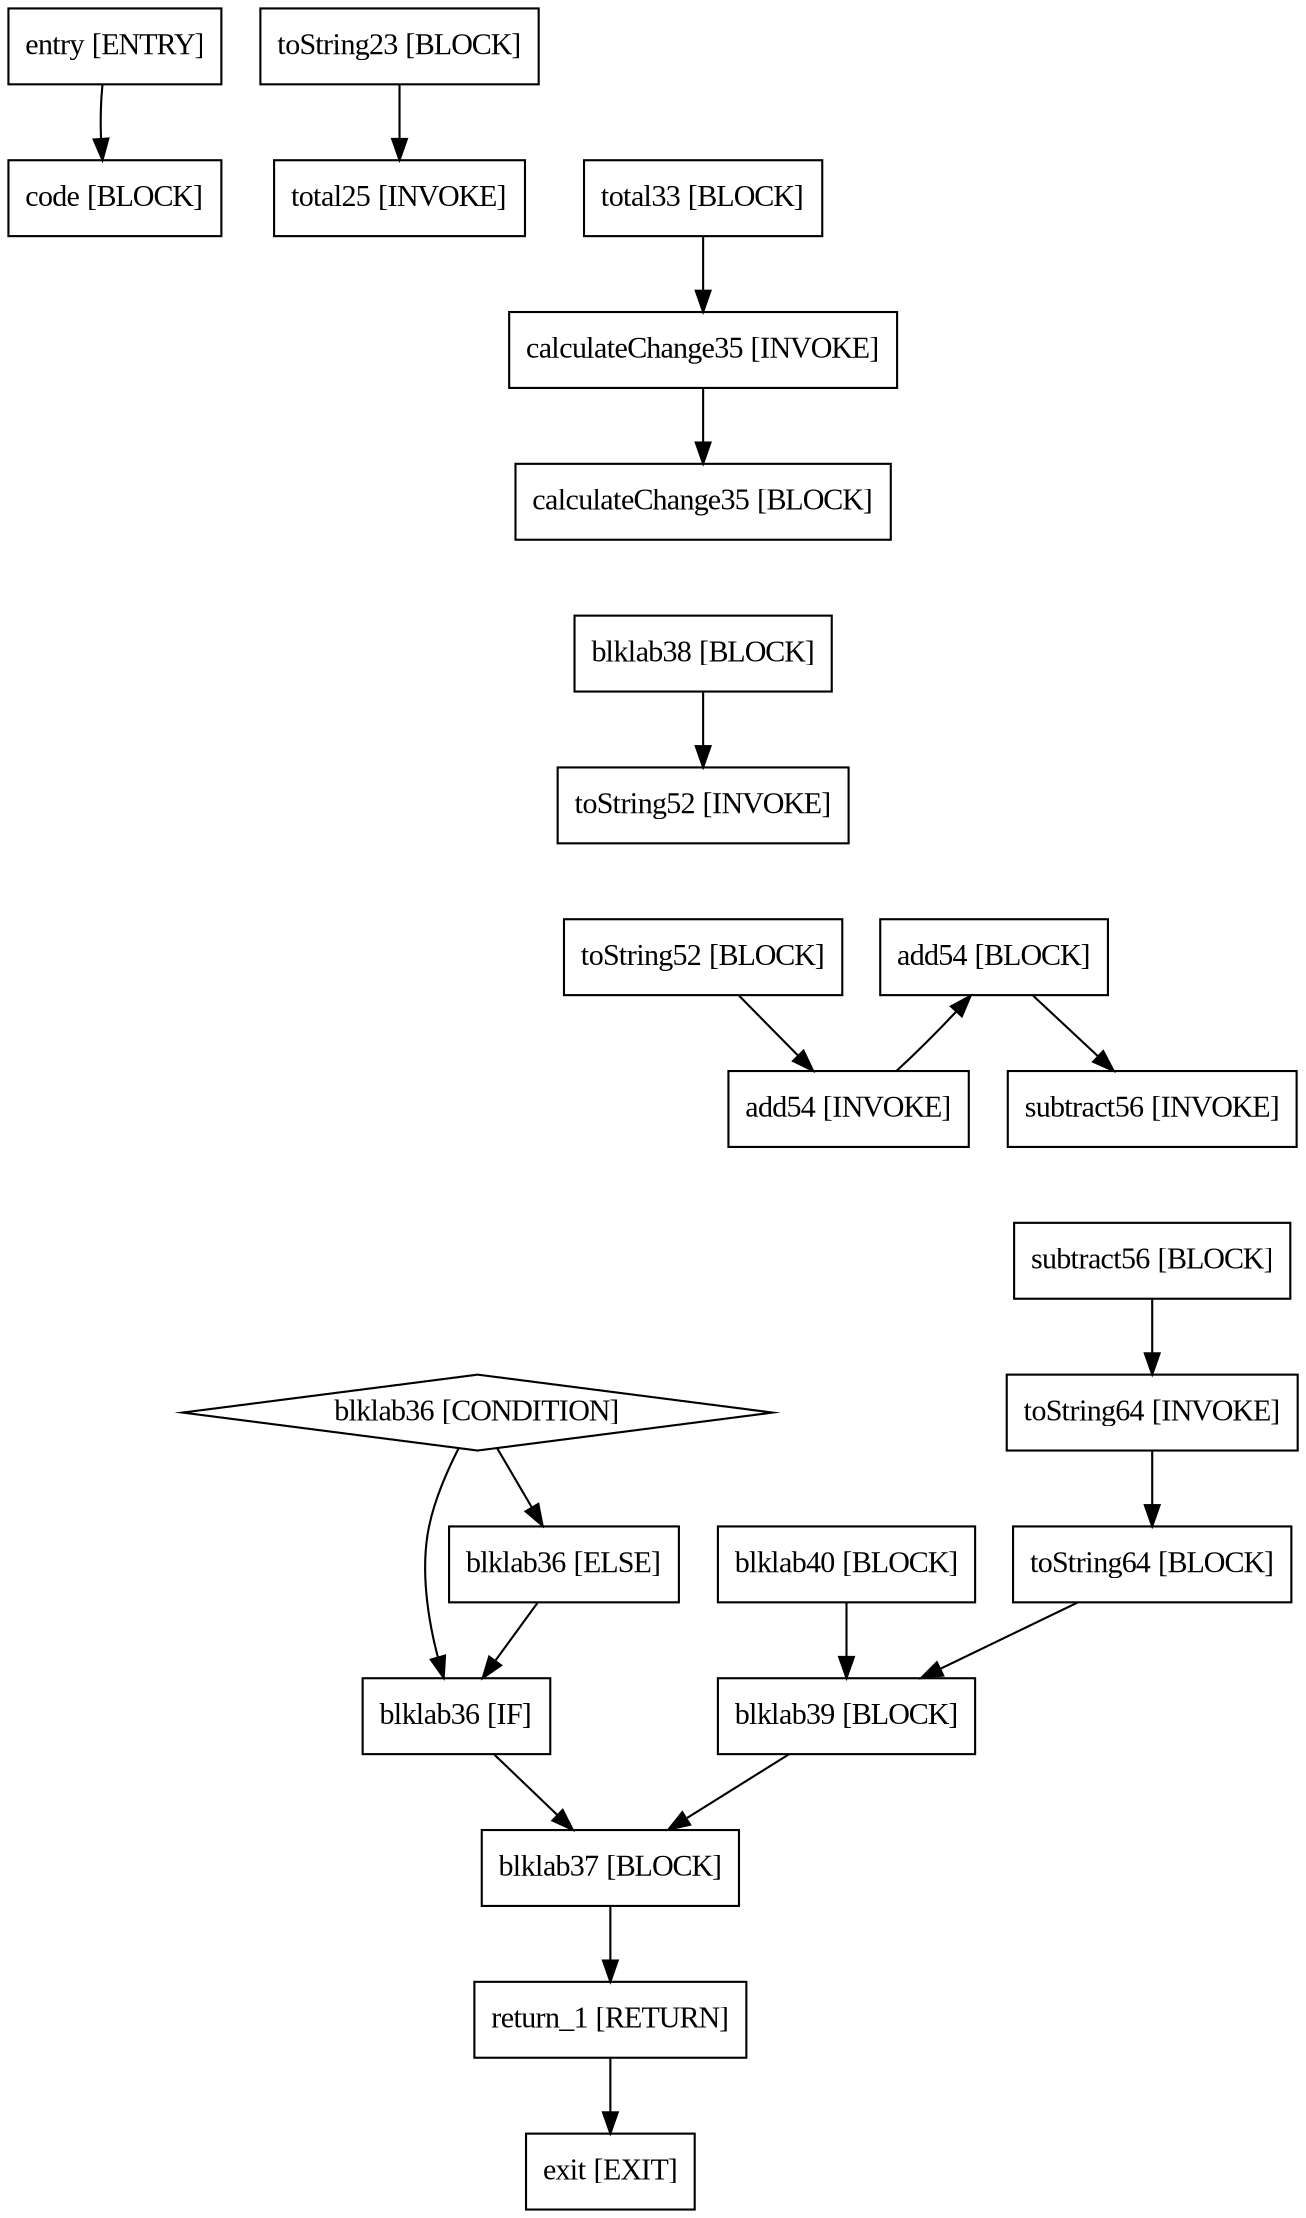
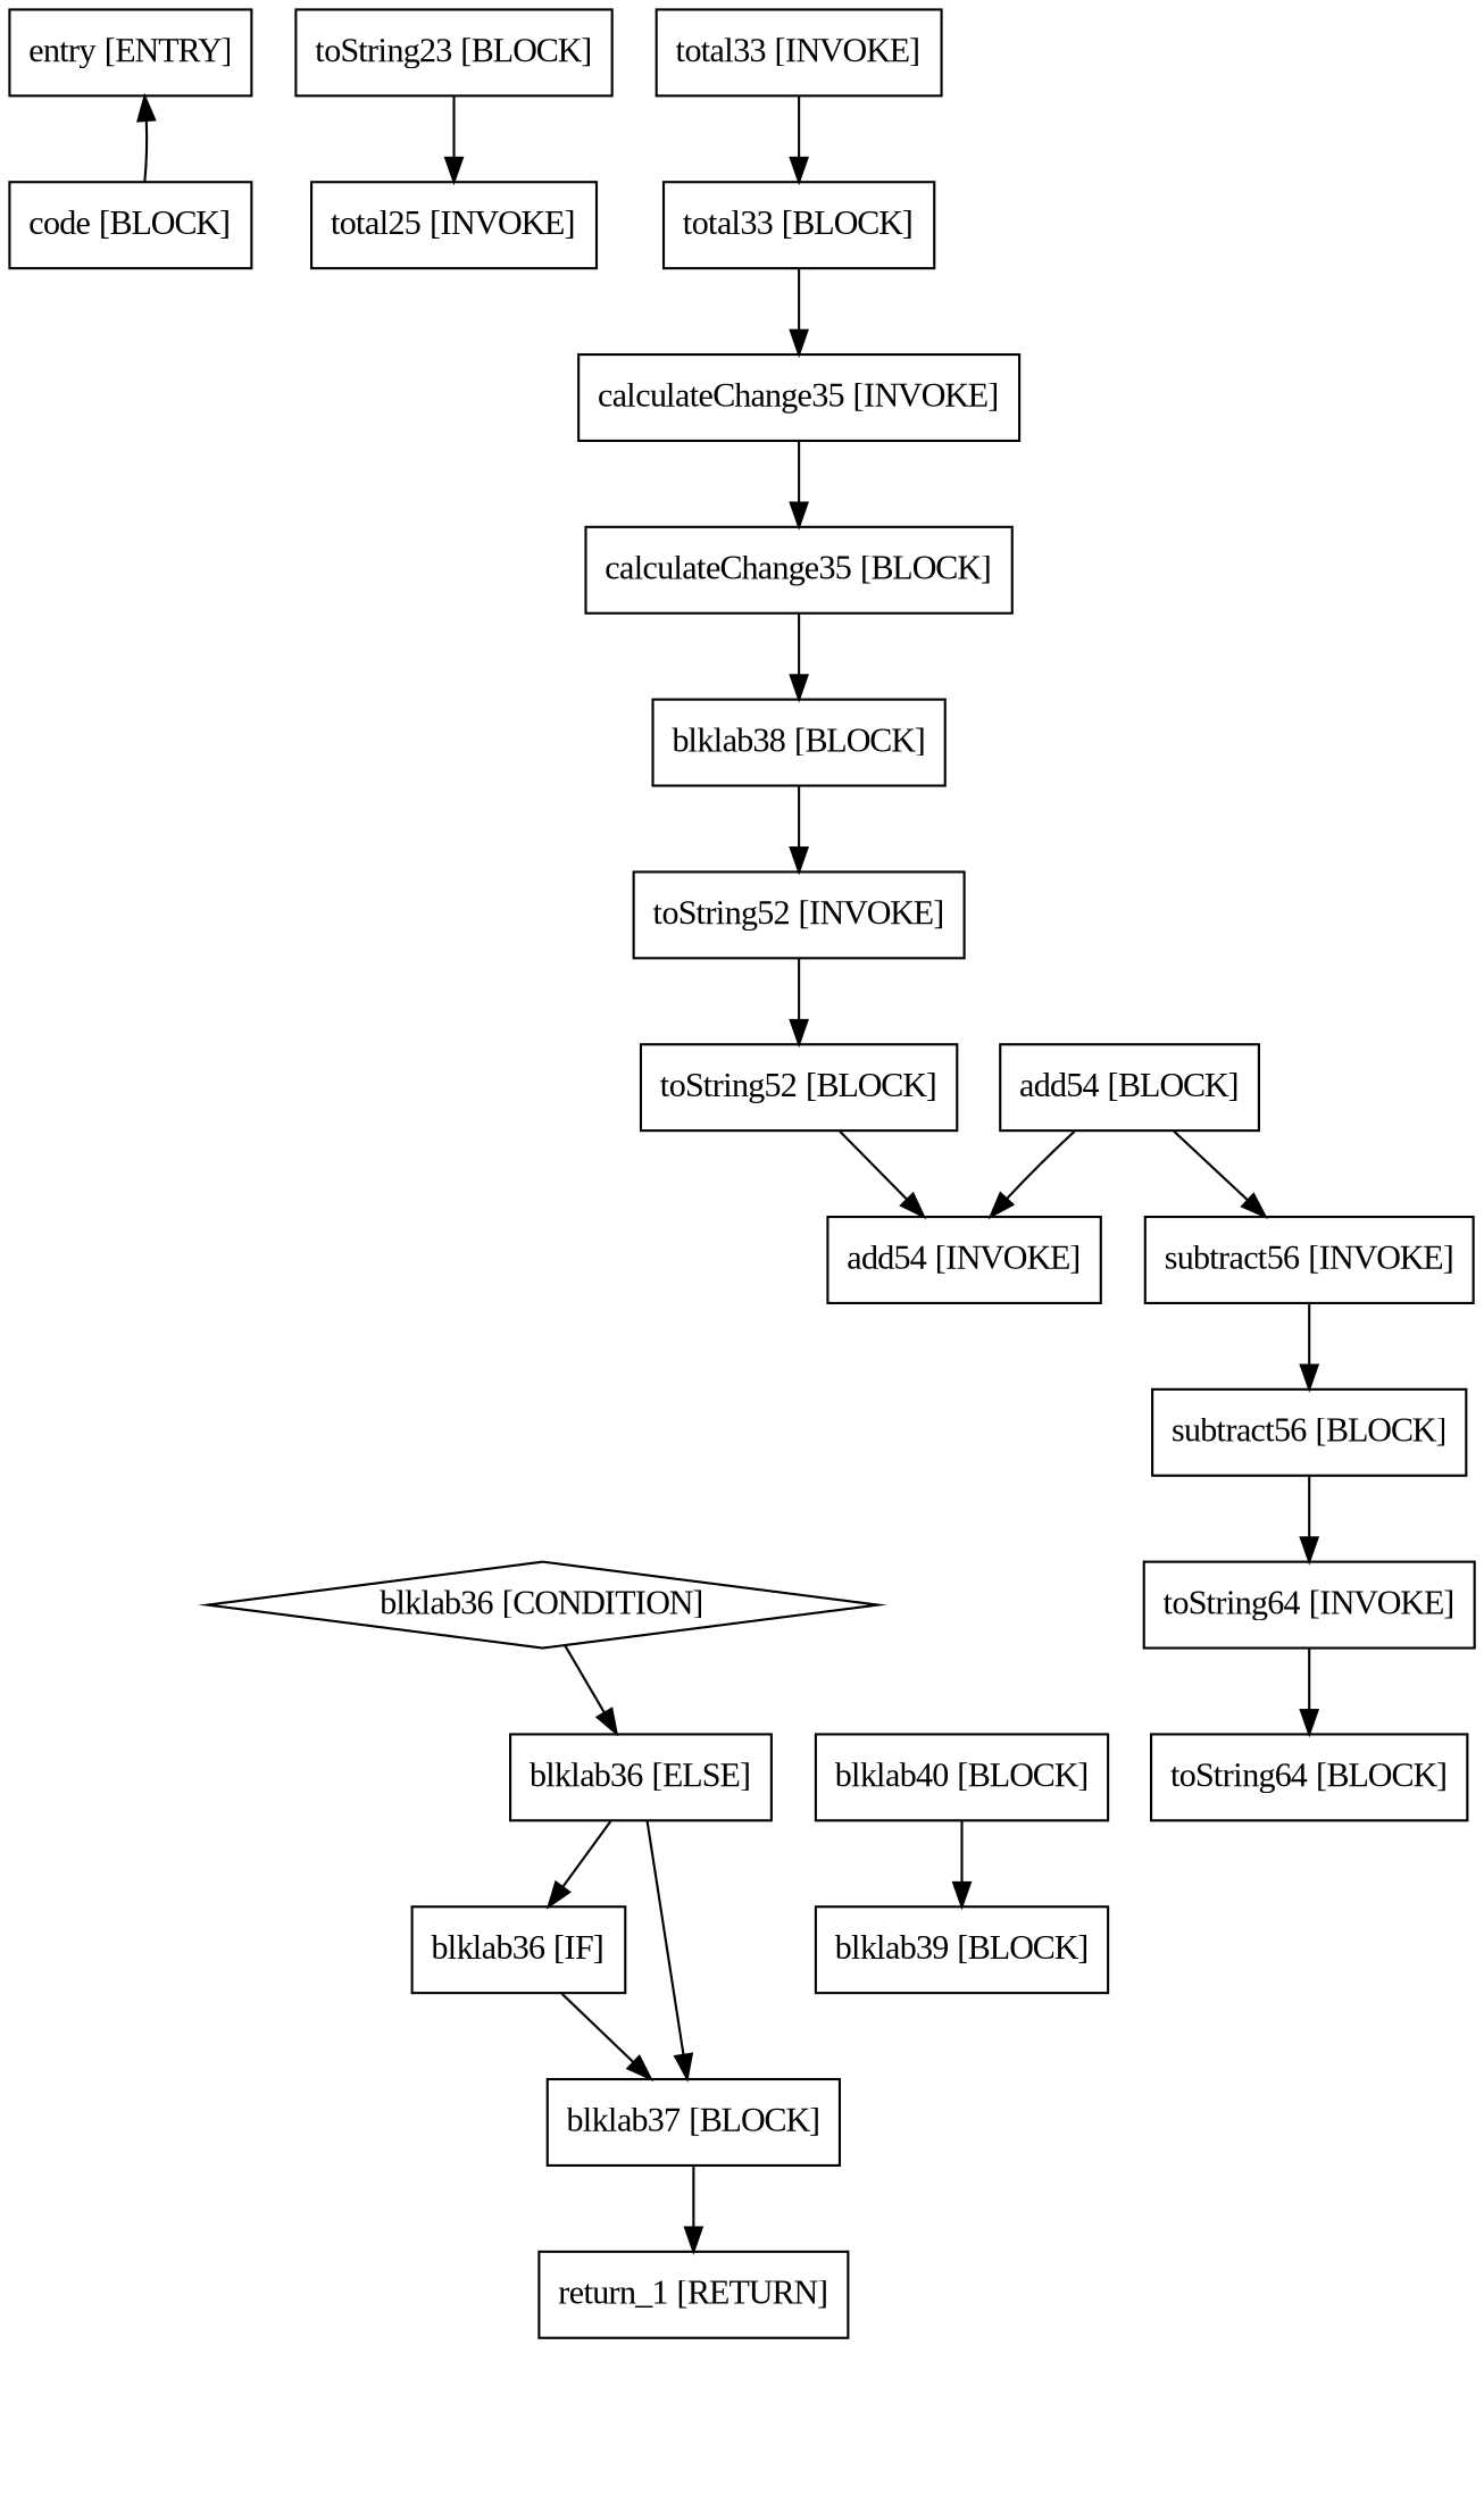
  digraph {
    fontname="Liberation Serif"
    node [fontname="Liberation Serif" shape=box]
    edge [fontname="Liberation Serif"]
    "entry [ENTRY]"
    "code [BLOCK]"
    "toString23 [BLOCK]"
    "total25 [INVOKE]"
    "blklab36 [CONDITION]" [shape=diamond]
    "blklab36 [IF]"
    "blklab36 [ELSE]"
    "blklab37 [BLOCK]"
    "return_1 [RETURN]"
+   "total33 [INVOKE]"
    "total33 [BLOCK]"
-   "exit [EXIT]"
    "calculateChange35 [INVOKE]"
    "calculateChange35 [BLOCK]"
    "blklab38 [BLOCK]"
    "toString52 [INVOKE]"
    "toString52 [BLOCK]"
    "blklab40 [BLOCK]"
    "blklab39 [BLOCK]"
    "add54 [INVOKE]"
    "add54 [BLOCK]"
    "subtract56 [INVOKE]"
    "subtract56 [BLOCK]"
    "toString64 [INVOKE]"
    "toString64 [BLOCK]"
-   "entry [ENTRY]" -> "code [BLOCK]"
+   "code [BLOCK]" -> "entry [ENTRY]"
    "toString23 [BLOCK]" -> "total25 [INVOKE]"
-   "blklab36 [CONDITION]" -> "blklab36 [IF]"
    "blklab36 [CONDITION]" -> "blklab36 [ELSE]"
    "blklab36 [IF]" -> "blklab37 [BLOCK]"
    "blklab36 [ELSE]" -> "blklab36 [IF]"
    "blklab37 [BLOCK]" -> "return_1 [RETURN]"
-   "return_1 [RETURN]" -> "exit [EXIT]"
+   "total33 [INVOKE]" -> "total33 [BLOCK]"
    "total33 [BLOCK]" -> "calculateChange35 [INVOKE]"
    "calculateChange35 [INVOKE]" -> "calculateChange35 [BLOCK]"
+   "calculateChange35 [BLOCK]" -> "blklab38 [BLOCK]"
    "blklab38 [BLOCK]" -> "toString52 [INVOKE]"
+   "toString52 [INVOKE]" -> "toString52 [BLOCK]"
    "toString52 [BLOCK]" -> "add54 [INVOKE]"
    "blklab40 [BLOCK]" -> "blklab39 [BLOCK]"
-   "blklab39 [BLOCK]" -> "blklab37 [BLOCK]"
-   "add54 [INVOKE]" -> "add54 [BLOCK]"
+   "blklab36 [ELSE]" -> "blklab37 [BLOCK]"
+   "add54 [BLOCK]" -> "add54 [INVOKE]"
    "add54 [BLOCK]" -> "subtract56 [INVOKE]"
+   "subtract56 [INVOKE]" -> "subtract56 [BLOCK]"
    "subtract56 [BLOCK]" -> "toString64 [INVOKE]"
    "toString64 [INVOKE]" -> "toString64 [BLOCK]"
-   "toString64 [BLOCK]" -> "blklab39 [BLOCK]"
  }
